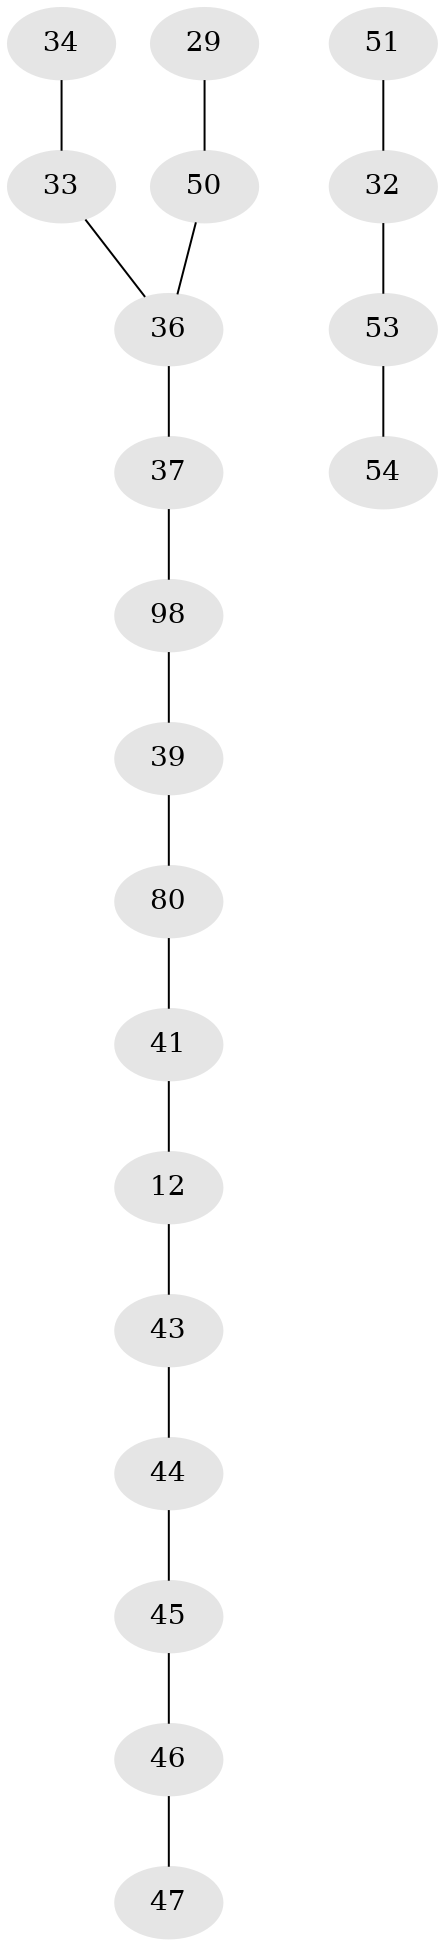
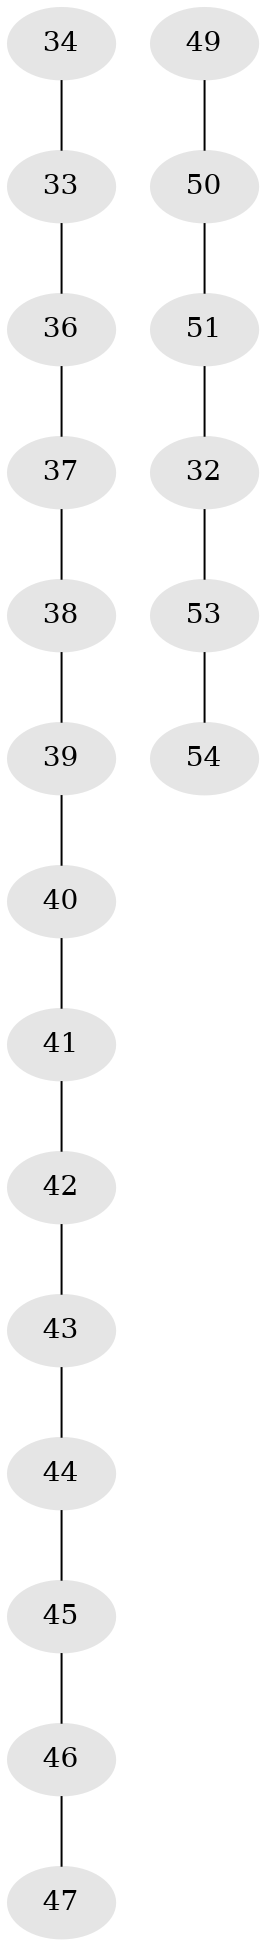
  graph {
    node [color=gray90 style=filled]
    34 [super="+33"]
    n2 [label=33]
    36
    54 [super="+5+6+13+14+21+22+29+30"]
    37
-   38 [label=98]
+   38
    39
-   40 [label=80]
+   40
    41
-   42 [label=12]
+   42
    43
    44
    45
    46
    47
-   49 [label=29]
+   49
    50
    51
    n19 [label=32]
    53
    34 -- n2
    n2 -- 36
    36 -- 37
    37 -- 38
    38 -- 39
    39 -- 40
    40 -- 41
    41 -- 42
    42 -- 43
    43 -- 44
    44 -- 45
    45 -- 46
    46 -- 47
    49 -- 50
-   50 -- 36
+   50 -- 51
    51 -- n19
    n19 -- 53
    53 -- 54
  }
